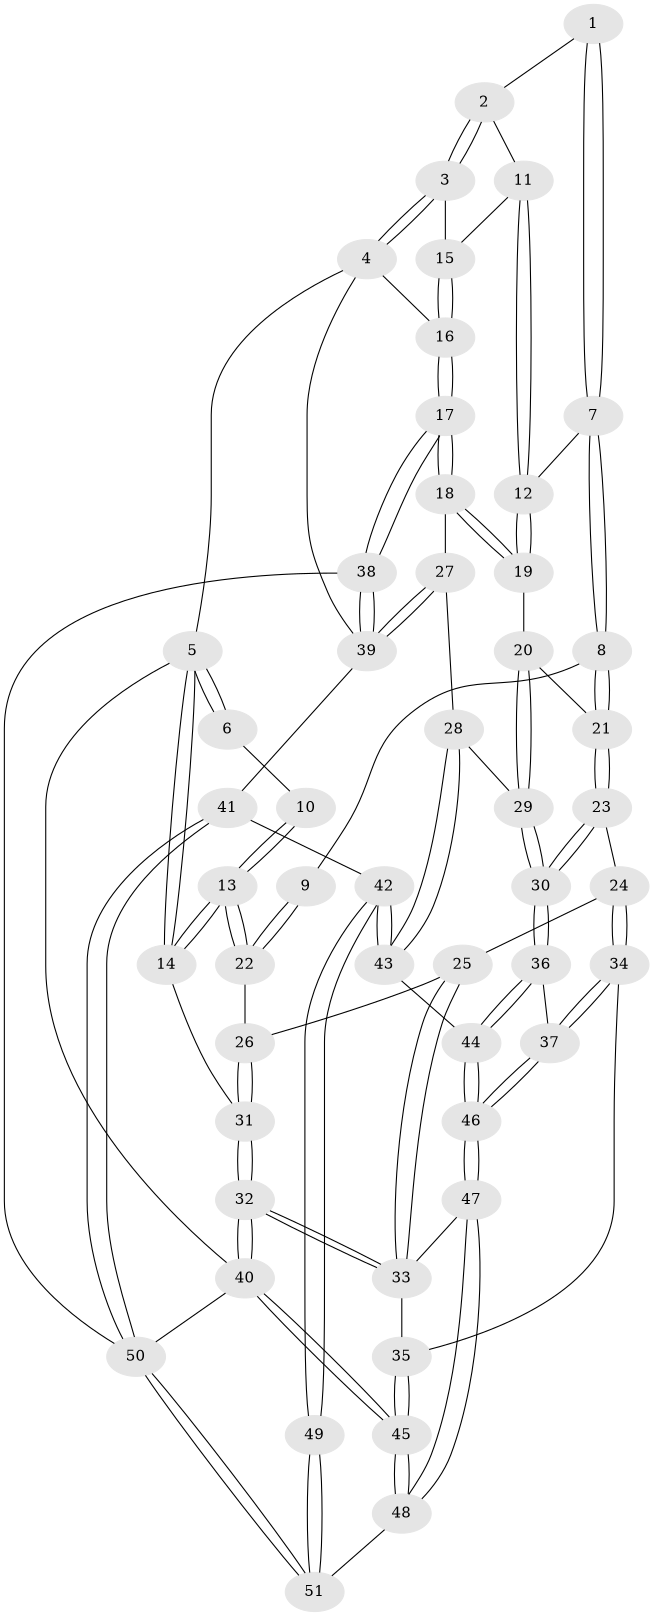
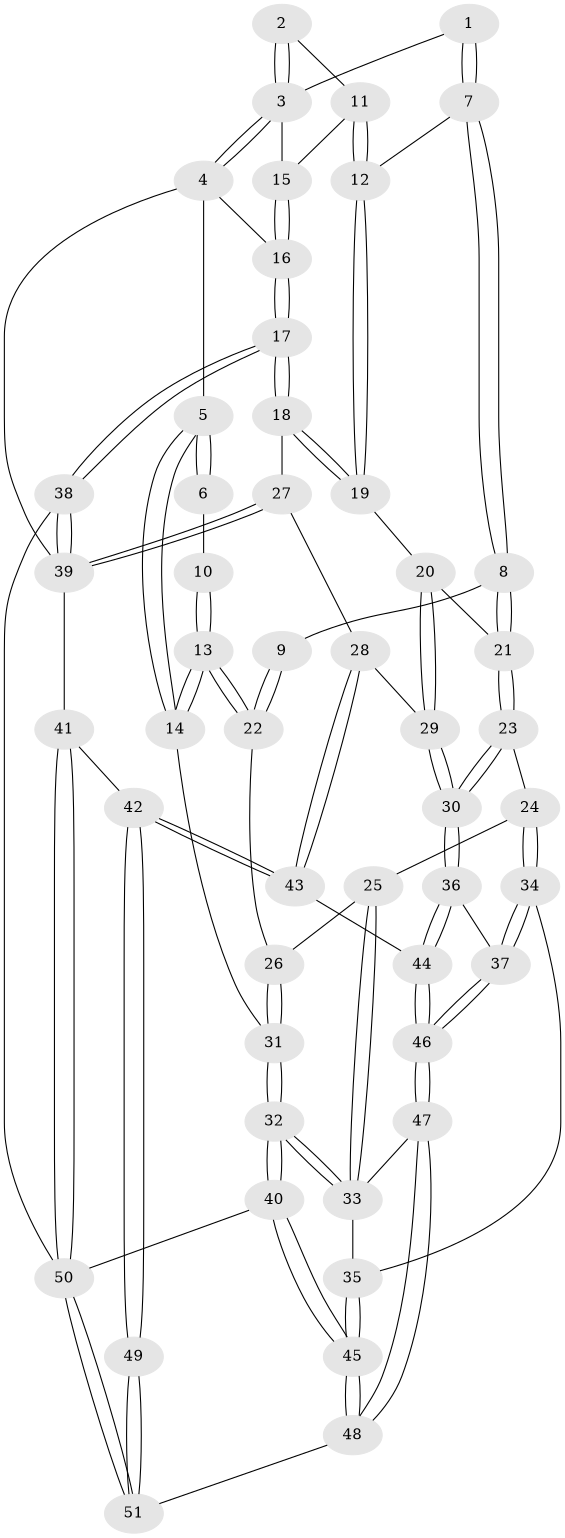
  graph {
    node [color=gray90 style=filled]
    1
    2
    7
    3
    11
    8
    12
    4
    15
    5
    16
    39
    6
    14
    40
    17
    38
    50
    10
    31
    45
    13
    9
    21
    19
    22
    23
    26
    20
    32
    18
    27
    28
    29
    30
    24
    25
    34
    36
    33
    35
    37
    43
    41
    44
    46
    48
    47
    51
    42
    49
-   1 -- 2
+   1 -- 3
    1 -- 7
    1 -- 7
    2 -- 3
    2 -- 3
    2 -- 11
    7 -- 8
    7 -- 8
    7 -- 12
    3 -- 4
    3 -- 4
    3 -- 15
    11 -- 12
    11 -- 12
    11 -- 15
    8 -- 9
    8 -- 21
    8 -- 21
    12 -- 19
    12 -- 19
    4 -- 5
    4 -- 16
    4 -- 39
    15 -- 16
    15 -- 16
    5 -- 6
    5 -- 6
    5 -- 14
    5 -- 14
-   5 -- 40
    16 -- 17
    16 -- 17
    39 -- 41
    6 -- 10
    14 -- 31
    40 -- 50
    40 -- 45
    40 -- 45
    17 -- 38
    17 -- 38
    17 -- 18
    17 -- 18
    38 -- 39
    38 -- 39
    38 -- 50
    50 -- 51
    50 -- 51
    10 -- 13
    10 -- 13
    31 -- 32
    31 -- 32
    45 -- 48
    45 -- 48
    13 -- 14
    13 -- 14
    13 -- 22
    13 -- 22
    9 -- 22
    9 -- 22
    21 -- 23
    21 -- 23
    19 -- 20
    22 -- 26
    23 -- 30
    23 -- 30
    23 -- 24
    26 -- 31
    26 -- 31
    20 -- 21
    20 -- 29
    20 -- 29
    32 -- 40
    32 -- 40
    32 -- 33
    32 -- 33
    18 -- 19
    18 -- 19
    18 -- 27
    27 -- 39
    27 -- 39
    27 -- 28
    28 -- 29
    28 -- 43
    28 -- 43
    29 -- 30
    29 -- 30
    30 -- 36
    30 -- 36
    24 -- 25
    24 -- 34
    24 -- 34
    25 -- 26
    25 -- 33
    25 -- 33
    34 -- 35
    34 -- 37
    34 -- 37
    36 -- 37
    36 -- 44
    36 -- 44
    33 -- 35
    35 -- 45
    35 -- 45
    37 -- 46
    37 -- 46
    43 -- 44
    41 -- 50
    41 -- 50
    41 -- 42
    44 -- 46
    44 -- 46
    46 -- 47
    46 -- 47
    48 -- 51
    47 -- 33
    47 -- 48
    47 -- 48
    42 -- 43
    42 -- 43
    42 -- 49
    42 -- 49
    49 -- 51
    49 -- 51
  }
